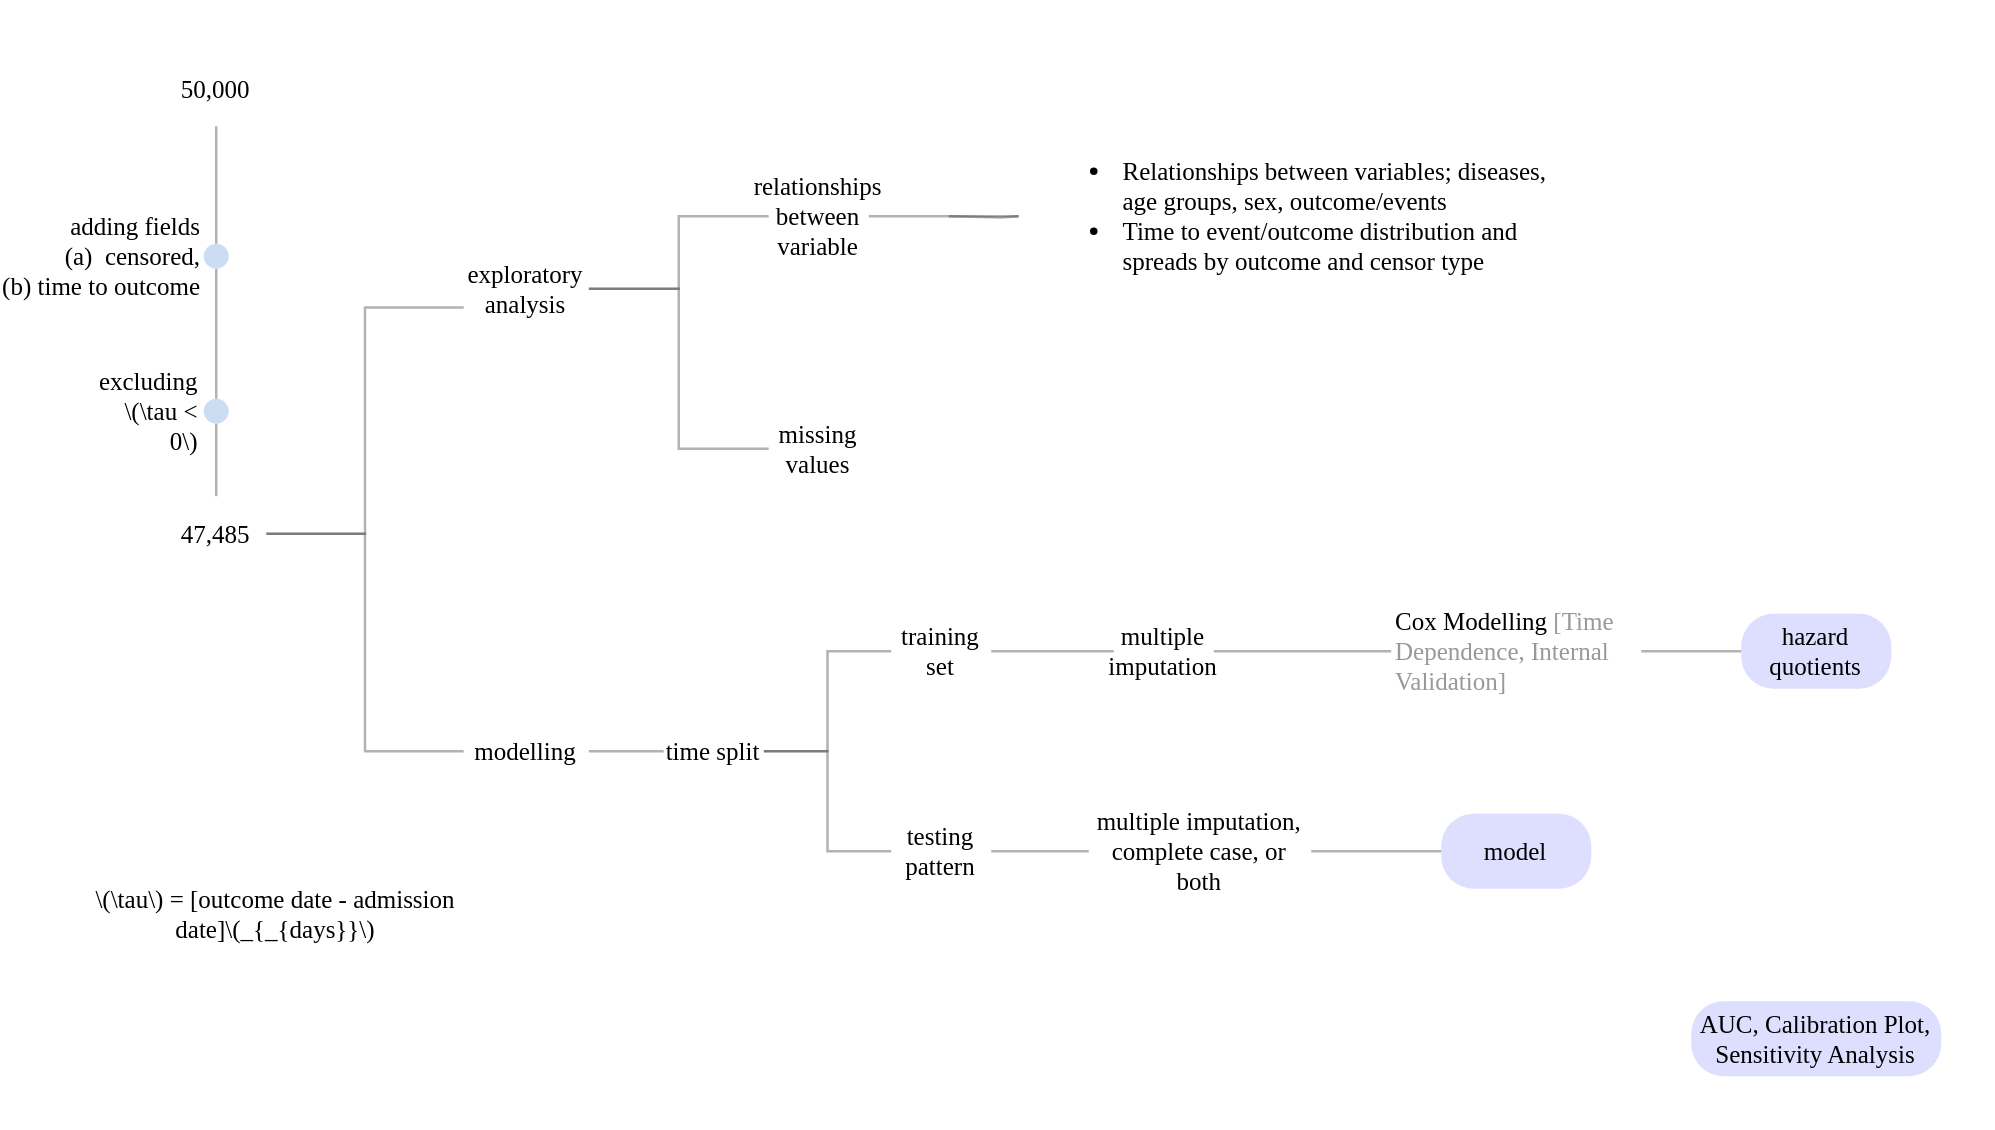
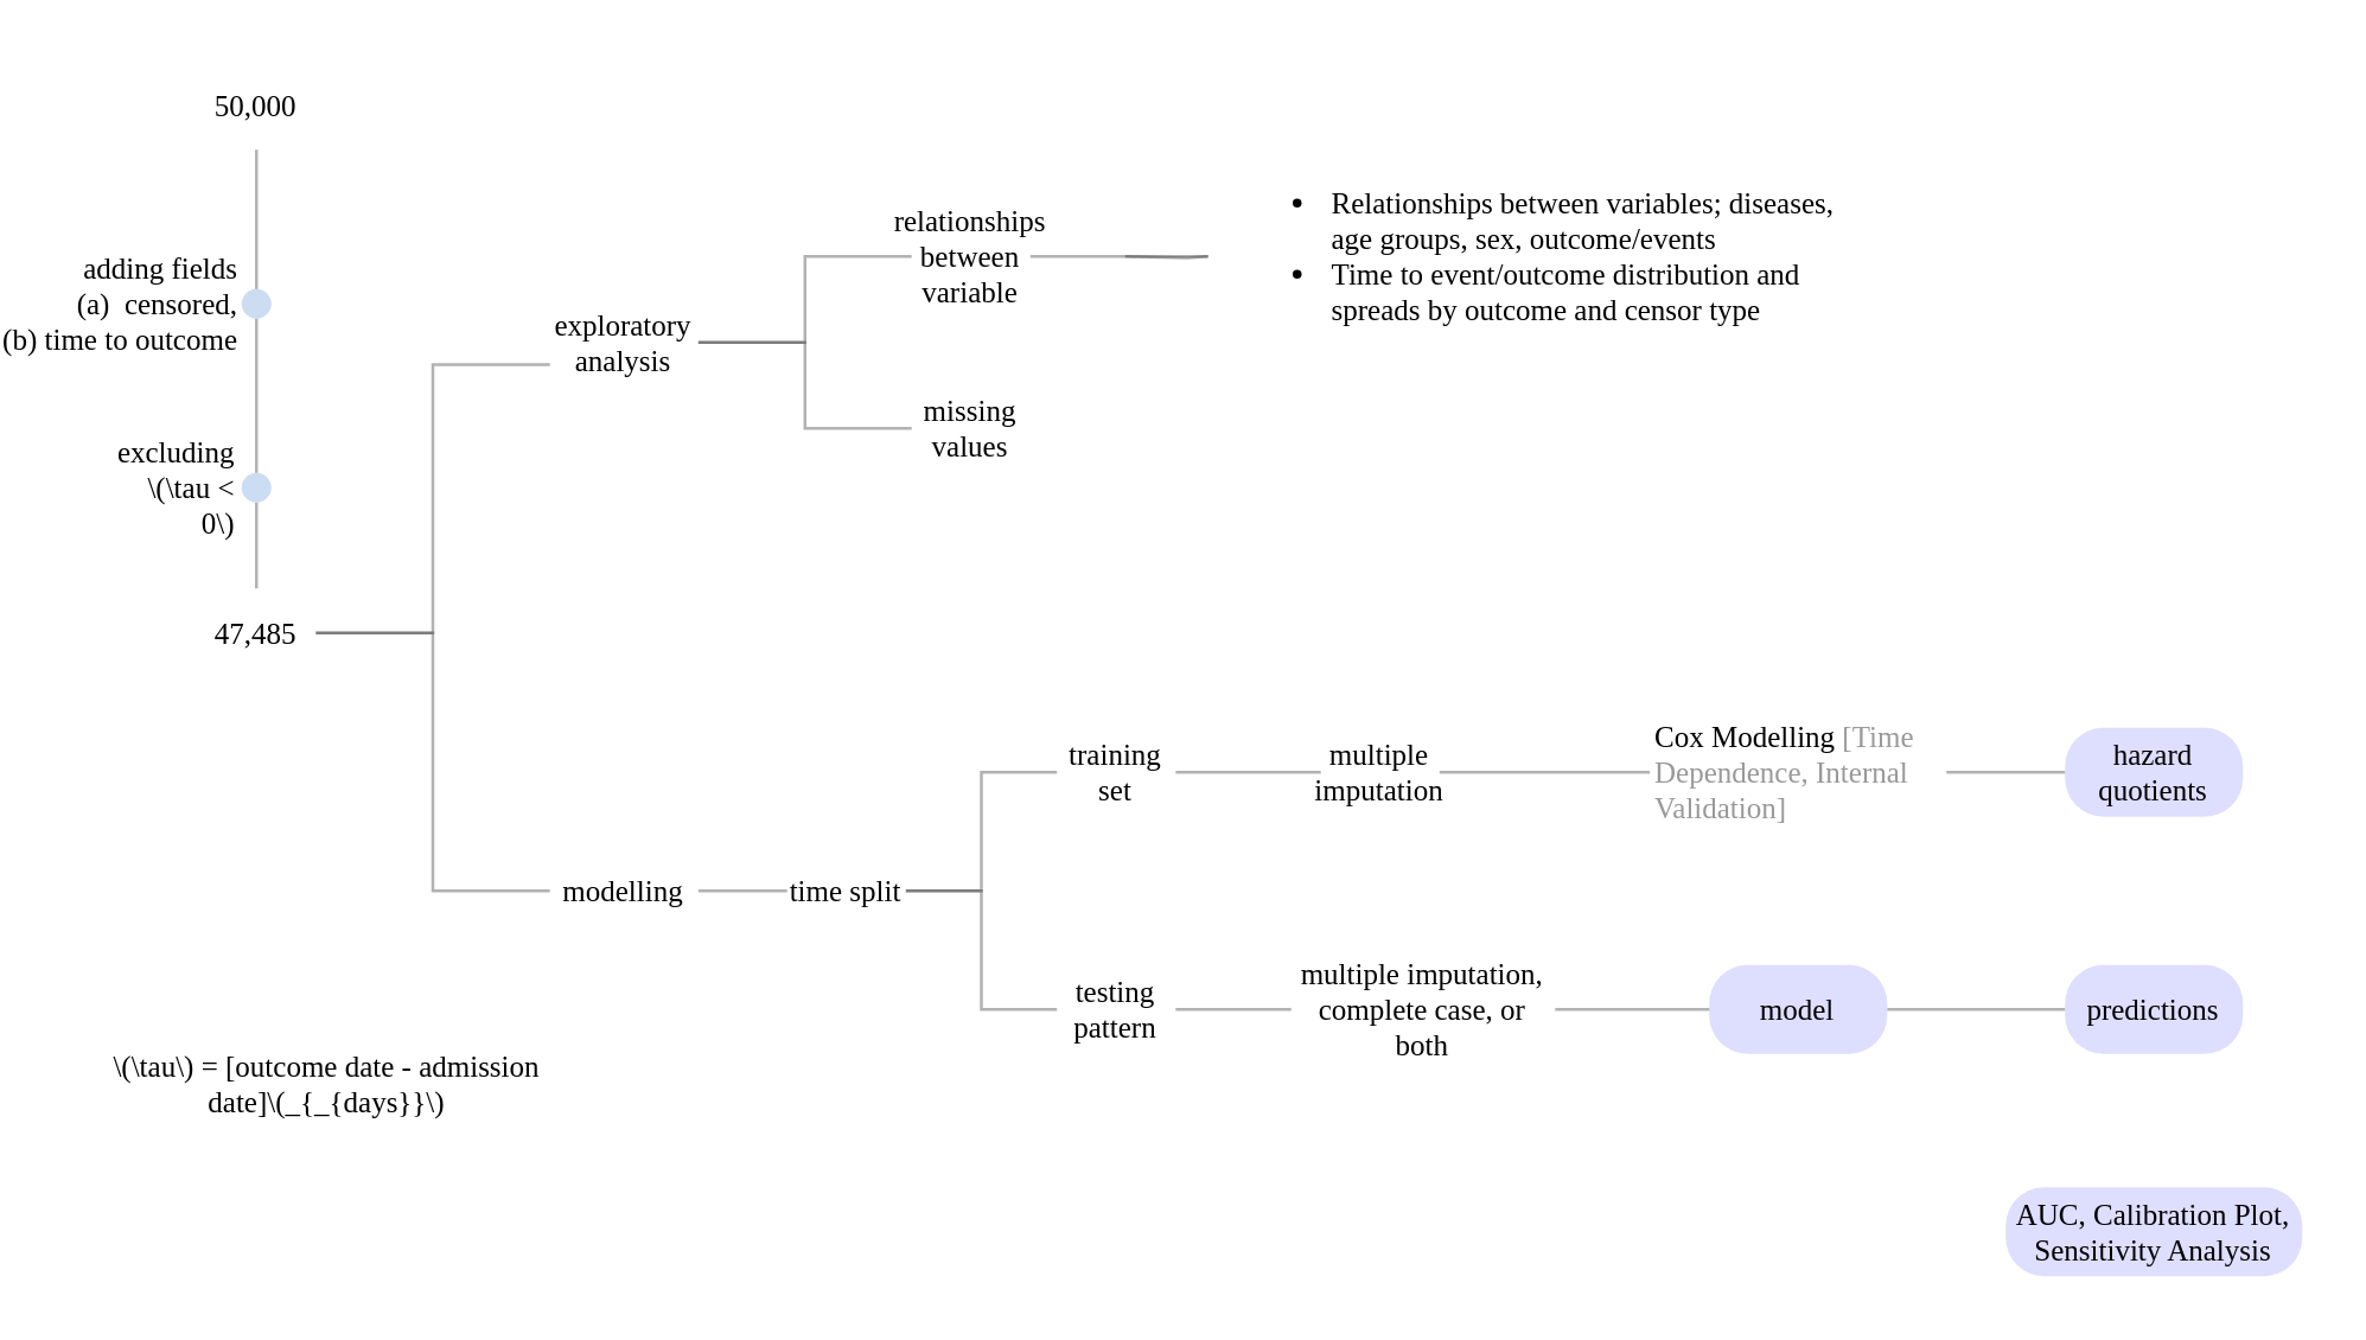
  <mxCell id="0" />
  <mxCell id="1" parent="0" />
  <mxCell id="2" style="edgeStyle=orthogonalEdgeStyle;rounded=0;orthogonalLoop=1;jettySize=auto;html=1;fontFamily=Gafata;fontSize=15;fontColor=#999999;endArrow=none;endFill=0;opacity=30;startArrow=none;" edge="1" parent="1" source="36" target="6"><mxGeometry relative="1" as="geometry" /></mxCell>
  <mxCell id="3" value="50,000" style="rounded=1;whiteSpace=wrap;html=1;fontFamily=Gafata;fontSize=10;strokeColor=none;opacity=35;arcSize=43;" vertex="1" parent="1"><mxGeometry x="61" y="20" width="40" height="30" as="geometry" /></mxCell>
  <mxCell id="4" style="edgeStyle=orthogonalEdgeStyle;rounded=0;orthogonalLoop=1;jettySize=auto;html=1;entryX=0;entryY=0.5;entryDx=0;entryDy=0;fontFamily=Gafata;fontSize=15;fontColor=#999999;endArrow=none;endFill=0;opacity=30;" edge="1" parent="1" source="6" target="8"><mxGeometry relative="1" as="geometry" /></mxCell>
  <mxCell id="5" style="edgeStyle=orthogonalEdgeStyle;rounded=0;orthogonalLoop=1;jettySize=auto;html=1;entryX=0;entryY=0.75;entryDx=0;entryDy=0;fontFamily=Gafata;fontSize=15;fontColor=#999999;endArrow=none;endFill=0;opacity=30;" edge="1" parent="1" source="6" target="23"><mxGeometry relative="1" as="geometry" /></mxCell>
  <mxCell id="6" value="47,485" style="rounded=1;whiteSpace=wrap;html=1;fontFamily=Gafata;fontSize=10;strokeColor=none;opacity=35;arcSize=43;" vertex="1" parent="1"><mxGeometry x="61" y="198" width="40" height="30" as="geometry" /></mxCell>
  <mxCell id="7" style="edgeStyle=orthogonalEdgeStyle;rounded=0;orthogonalLoop=1;jettySize=auto;html=1;entryX=0;entryY=0.5;entryDx=0;entryDy=0;fontFamily=Gafata;fontSize=15;fontColor=#999999;endArrow=none;endFill=0;opacity=30;" edge="1" parent="1" source="8" target="29"><mxGeometry relative="1" as="geometry" /></mxCell>
  <mxCell id="8" value="modelling" style="rounded=1;whiteSpace=wrap;html=1;fontFamily=Gafata;fontSize=10;strokeColor=none;opacity=35;arcSize=43;" vertex="1" parent="1"><mxGeometry x="180" y="285" width="50" height="30" as="geometry" /></mxCell>
  <mxCell id="9" style="edgeStyle=orthogonalEdgeStyle;rounded=0;orthogonalLoop=1;jettySize=auto;html=1;entryX=0;entryY=0.5;entryDx=0;entryDy=0;fontFamily=Gafata;fontSize=15;fontColor=#999999;endArrow=none;endFill=0;opacity=30;" edge="1" parent="1" source="10" target="12"><mxGeometry relative="1" as="geometry" /></mxCell>
  <mxCell id="10" value="training set" style="rounded=1;whiteSpace=wrap;html=1;fontFamily=Gafata;fontSize=10;strokeColor=none;opacity=35;arcSize=43;" vertex="1" parent="1"><mxGeometry x="351" y="245" width="40" height="30" as="geometry" /></mxCell>
  <mxCell id="11" style="edgeStyle=orthogonalEdgeStyle;rounded=0;orthogonalLoop=1;jettySize=auto;html=1;entryX=0;entryY=0.5;entryDx=0;entryDy=0;fontFamily=Gafata;fontSize=15;fontColor=#999999;endArrow=none;endFill=0;opacity=30;" edge="1" parent="1" source="12" target="14"><mxGeometry relative="1" as="geometry" /></mxCell>
  <mxCell id="12" value="multiple imputation" style="rounded=1;whiteSpace=wrap;html=1;fontFamily=Gafata;fontSize=10;strokeColor=none;opacity=35;arcSize=43;" vertex="1" parent="1"><mxGeometry x="440" y="245" width="40" height="30" as="geometry" /></mxCell>
  <mxCell id="13" style="edgeStyle=orthogonalEdgeStyle;rounded=0;orthogonalLoop=1;jettySize=auto;html=1;fontFamily=Gafata;fontSize=15;fontColor=#999999;endArrow=none;endFill=0;opacity=30;" edge="1" parent="1" source="14" target="17"><mxGeometry relative="1" as="geometry" /></mxCell>
  <mxCell id="14" value="Cox Modelling &lt;font color=&quot;#999999&quot;&gt;[Time Dependence, Internal Validation]&lt;/font&gt;" style="rounded=1;whiteSpace=wrap;html=1;fontFamily=Gafata;fontSize=10;strokeColor=none;opacity=35;arcSize=43;align=left;" vertex="1" parent="1"><mxGeometry x="551" y="245" width="100" height="30" as="geometry" /></mxCell>
  <mxCell id="15" style="edgeStyle=orthogonalEdgeStyle;rounded=0;orthogonalLoop=1;jettySize=auto;html=1;fontFamily=Gafata;fontSize=15;fontColor=#999999;endArrow=none;endFill=0;opacity=30;" edge="1" parent="1" source="16" target="26"><mxGeometry relative="1" as="geometry" /></mxCell>
  <mxCell id="16" value="testing pattern" style="rounded=1;whiteSpace=wrap;html=1;fontFamily=Gafata;fontSize=10;strokeColor=none;opacity=35;arcSize=50;" vertex="1" parent="1"><mxGeometry x="351" y="325" width="40" height="30" as="geometry" /></mxCell>
  <mxCell id="17" value="hazard quotients" style="rounded=1;whiteSpace=wrap;html=1;fontFamily=Gafata;fontSize=10;strokeColor=none;opacity=65;arcSize=43;fillColor=#CCCCFF;" vertex="1" parent="1"><mxGeometry x="691" y="245" width="60" height="30" as="geometry" /></mxCell>
+ <mxCell id="18" style="edgeStyle=orthogonalEdgeStyle;rounded=0;orthogonalLoop=1;jettySize=auto;html=1;entryX=0;entryY=0.5;entryDx=0;entryDy=0;fontFamily=Gafata;fontSize=15;fontColor=#999999;endArrow=none;endFill=0;opacity=30;" edge="1" parent="1" source="19" target="31"><mxGeometry relative="1" as="geometry" /></mxCell>
  <mxCell id="19" value="model" style="rounded=1;whiteSpace=wrap;html=1;fontFamily=Gafata;fontSize=10;strokeColor=none;opacity=65;arcSize=43;fillColor=#CCCCFF;" vertex="1" parent="1"><mxGeometry x="571" y="325" width="60" height="30" as="geometry" /></mxCell>
  <mxCell id="20" value="\(\tau\) = [outcome date - admission date]\(_{_{days}}\)" style="rounded=1;whiteSpace=wrap;html=1;fontFamily=Gafata;fontSize=10;strokeColor=none;opacity=35;arcSize=43;" vertex="1" parent="1"><mxGeometry x="20" y="350" width="170" height="30" as="geometry" /></mxCell>
  <mxCell id="21" style="edgeStyle=orthogonalEdgeStyle;rounded=0;orthogonalLoop=1;jettySize=auto;html=1;entryX=0;entryY=0.5;entryDx=0;entryDy=0;fontFamily=Gafata;fontSize=15;fontColor=#999999;endArrow=none;endFill=0;opacity=30;" edge="1" parent="1" source="23" target="24"><mxGeometry relative="1" as="geometry" /></mxCell>
  <mxCell id="22" style="edgeStyle=orthogonalEdgeStyle;rounded=0;orthogonalLoop=1;jettySize=auto;html=1;entryX=0;entryY=0.5;entryDx=0;entryDy=0;fontFamily=Gafata;fontSize=15;fontColor=#999999;endArrow=none;endFill=0;opacity=30;" edge="1" parent="1" source="23" target="33"><mxGeometry relative="1" as="geometry" /></mxCell>
  <mxCell id="23" value="exploratory analysis" style="rounded=1;whiteSpace=wrap;html=1;fontFamily=Gafata;fontSize=10;strokeColor=none;opacity=35;arcSize=43;" vertex="1" parent="1"><mxGeometry x="180" y="100" width="50" height="30" as="geometry" /></mxCell>
- <mxCell id="24" value="missing values" style="rounded=1;whiteSpace=wrap;html=1;fontFamily=Gafata;fontSize=10;strokeColor=none;opacity=35;arcSize=43;" vertex="1" parent="1"><mxGeometry x="302" y="164" width="40" height="30" as="geometry" /></mxCell>
+ <mxCell id="24" value="missing values" style="rounded=1;whiteSpace=wrap;html=1;fontFamily=Gafata;fontSize=10;strokeColor=none;opacity=35;arcSize=43;" vertex="1" parent="1"><mxGeometry x="302" y="129" width="40" height="30" as="geometry" /></mxCell>
  <mxCell id="25" style="edgeStyle=orthogonalEdgeStyle;rounded=0;orthogonalLoop=1;jettySize=auto;html=1;entryX=0;entryY=0.5;entryDx=0;entryDy=0;fontFamily=Gafata;fontSize=15;fontColor=#999999;endArrow=none;endFill=0;opacity=30;" edge="1" parent="1" source="26" target="19"><mxGeometry relative="1" as="geometry" /></mxCell>
  <mxCell id="26" value="multiple imputation, complete case, or both" style="rounded=1;whiteSpace=wrap;html=1;fontFamily=Gafata;fontSize=10;strokeColor=none;opacity=35;arcSize=43;align=center;" vertex="1" parent="1"><mxGeometry x="430" y="325" width="89" height="30" as="geometry" /></mxCell>
  <mxCell id="27" style="edgeStyle=orthogonalEdgeStyle;rounded=0;orthogonalLoop=1;jettySize=auto;html=1;entryX=0;entryY=0.5;entryDx=0;entryDy=0;fontFamily=Gafata;fontSize=15;fontColor=#999999;endArrow=none;endFill=0;opacity=30;" edge="1" parent="1" source="29" target="16"><mxGeometry relative="1" as="geometry"><mxPoint x="338" y="332.5" as="targetPoint" /></mxGeometry></mxCell>
  <mxCell id="28" style="edgeStyle=orthogonalEdgeStyle;rounded=0;orthogonalLoop=1;jettySize=auto;html=1;entryX=0;entryY=0.5;entryDx=0;entryDy=0;fontFamily=Gafata;fontSize=15;fontColor=#999999;endArrow=none;endFill=0;opacity=30;" edge="1" parent="1" source="29" target="10"><mxGeometry relative="1" as="geometry" /></mxCell>
  <mxCell id="29" value="time split" style="rounded=1;whiteSpace=wrap;html=1;fontFamily=Gafata;fontSize=10;strokeColor=none;opacity=35;arcSize=43;" vertex="1" parent="1"><mxGeometry x="260" y="285" width="40" height="30" as="geometry" /></mxCell>
  <mxCell id="30" value="AUC, Calibration Plot, Sensitivity Analysis" style="rounded=1;whiteSpace=wrap;html=1;fontFamily=Gafata;fontSize=10;strokeColor=none;opacity=65;arcSize=43;fillColor=#CCCCFF;" vertex="1" parent="1"><mxGeometry x="671" y="400" width="100" height="30" as="geometry" /></mxCell>
+ <mxCell id="31" value="predictions" style="rounded=1;whiteSpace=wrap;html=1;fontFamily=Gafata;fontSize=10;strokeColor=none;opacity=65;arcSize=43;fillColor=#CCCCFF;" vertex="1" parent="1"><mxGeometry x="691" y="325" width="60" height="30" as="geometry" /></mxCell>
  <mxCell id="32" style="edgeStyle=orthogonalEdgeStyle;rounded=0;orthogonalLoop=1;jettySize=auto;html=1;fontFamily=Gafata;fontSize=15;fontColor=#999999;endArrow=none;endFill=0;opacity=30;" edge="1" parent="1" target="35"><mxGeometry relative="1" as="geometry"><mxPoint x="374" y="86" as="sourcePoint" /></mxGeometry></mxCell>
  <mxCell id="33" value="relationships between variable" style="rounded=1;whiteSpace=wrap;html=1;fontFamily=Gafata;fontSize=10;strokeColor=none;opacity=35;arcSize=43;" vertex="1" parent="1"><mxGeometry x="302" y="71" width="40" height="30" as="geometry" /></mxCell>
  <mxCell id="34" style="edgeStyle=orthogonalEdgeStyle;rounded=0;orthogonalLoop=1;jettySize=auto;html=1;entryX=1;entryY=0.5;entryDx=0;entryDy=0;fontFamily=Gafata;fontSize=15;fontColor=#999999;endArrow=none;endFill=0;opacity=30;" edge="1" parent="1" source="35" target="33"><mxGeometry relative="1" as="geometry" /></mxCell>
  <mxCell id="35" value="&lt;ul&gt;&lt;li&gt;Relationships between variables; diseases, age groups, sex, outcome/events&lt;/li&gt;&lt;li&gt;Time to event/outcome distribution and spreads by outcome and censor type&lt;/li&gt;&lt;/ul&gt;" style="rounded=1;whiteSpace=wrap;html=1;fontFamily=Gafata;fontSize=10;strokeColor=none;opacity=35;arcSize=43;align=left;" vertex="1" parent="1"><mxGeometry x="402" y="71" width="215" height="30" as="geometry" /></mxCell>
  <mxCell id="36" value="excluding \(\tau &amp;lt; 0\)" style="ellipse;whiteSpace=wrap;html=1;aspect=fixed;fillColor=#A9C4EB;opacity=60;strokeColor=none;fontSize=10;fontFamily=Gafata;rotation=0;labelPosition=left;verticalLabelPosition=middle;align=right;verticalAlign=middle;" parent="1" vertex="1"><mxGeometry x="76" y="159" width="10" height="10" as="geometry" /></mxCell>
  <mxCell id="37" value="" style="edgeStyle=orthogonalEdgeStyle;rounded=0;orthogonalLoop=1;jettySize=auto;html=1;fontFamily=Gafata;fontSize=15;fontColor=#999999;endArrow=none;endFill=0;opacity=30;startArrow=none;" edge="1" parent="1" source="38" target="36"><mxGeometry relative="1" as="geometry"><mxPoint x="81" y="50" as="sourcePoint" /><mxPoint x="81" y="198" as="targetPoint" /></mxGeometry></mxCell>
  <mxCell id="38" value="adding fields &lt;br&gt;(a)&amp;nbsp; censored, &lt;br&gt;(b) time to outcome" style="ellipse;aspect=fixed;fillColor=#A9C4EB;opacity=60;strokeColor=none;fontSize=10;fontFamily=Gafata;rotation=0;labelPosition=left;verticalLabelPosition=middle;align=right;verticalAlign=middle;html=1;" vertex="1" parent="1"><mxGeometry x="76" y="97" width="10" height="10" as="geometry" /></mxCell>
  <mxCell id="39" value="" style="edgeStyle=orthogonalEdgeStyle;rounded=0;orthogonalLoop=1;jettySize=auto;html=1;fontFamily=Gafata;fontSize=15;fontColor=#999999;endArrow=none;endFill=0;opacity=30;" edge="1" parent="1" source="3" target="38"><mxGeometry relative="1" as="geometry"><mxPoint x="81" y="50" as="sourcePoint" /><mxPoint x="81" y="170" as="targetPoint" /></mxGeometry></mxCell>
